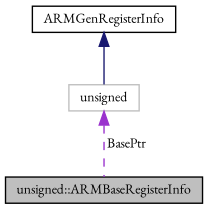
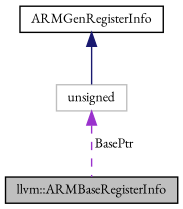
  digraph {
    fontname="EB Garamond"
    node [color=black fontname="EB Garamond" fontsize=10 shape=record]
    edge [dir=back fontname="EB Garamond" fontsize=10 labelfontname=Helvetica labelfontsize=10]
-   n1 [fillcolor=grey75 fontcolor=black height=0.2 label="unsigned::ARMBaseRegisterInfo" style=filled width=0.4]
+   n1 [fillcolor=grey75 fontcolor=black height=0.2 label="llvm::ARMBaseRegisterInfo" style=filled width=0.4]
    n2 [height=0.2 label=ARMGenRegisterInfo width=0.4]
    n3 [color=grey75 height=0.2 label=unsigned width=0.4]
    n2 -> n3 [color=midnightblue style=solid]
    n3 -> n1 [color=darkorchid3 label=" BasePtr" style=dashed]
  }
